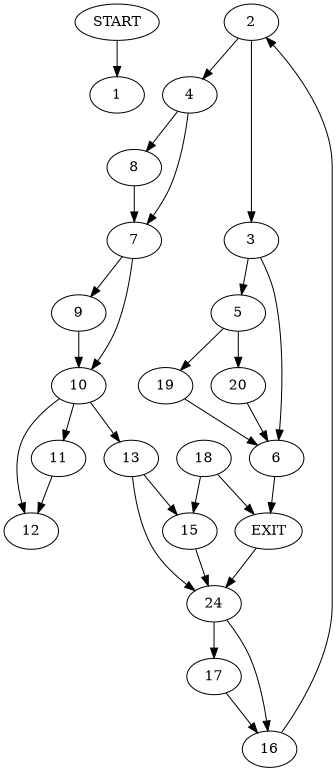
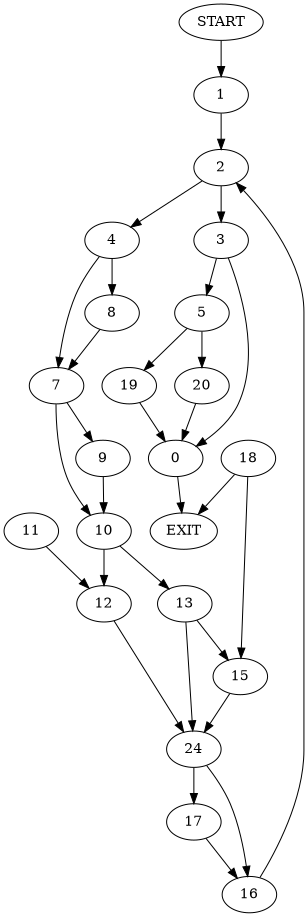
  digraph {
    n1 [label=START]
    1
    2
    n4 [label=EXIT]
    3
    4
    5
-   6
+   6 [label=0]
    7
    8
    19
    20
    9
    10
    11
    12
    13
    n18 [label=24]
    15
    16
    17
    18
    n1 -> 1
+   1 -> 2
    2 -> 3
    2 -> 4
    3 -> 5
    3 -> 6
    4 -> 7
    4 -> 8
    5 -> 19
    5 -> 20
    6 -> n4
    7 -> 9
    7 -> 10
    8 -> 7
    19 -> 6
    20 -> 6
    9 -> 10
-   10 -> 11
    10 -> 12
    10 -> 13
    11 -> 12
-   n4 -> n18
+   12 -> n18
    13 -> n18
    13 -> 15
    n18 -> 16
    n18 -> 17
    15 -> n18
    16 -> 2
    17 -> 16
    18 -> n4
    18 -> 15
  }
